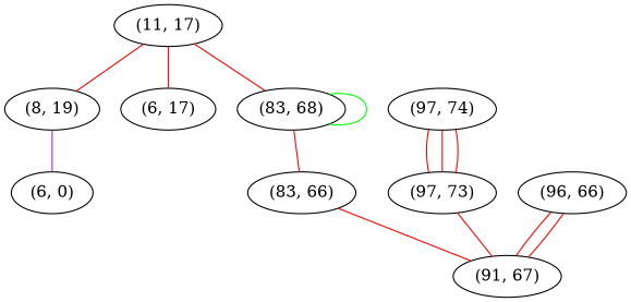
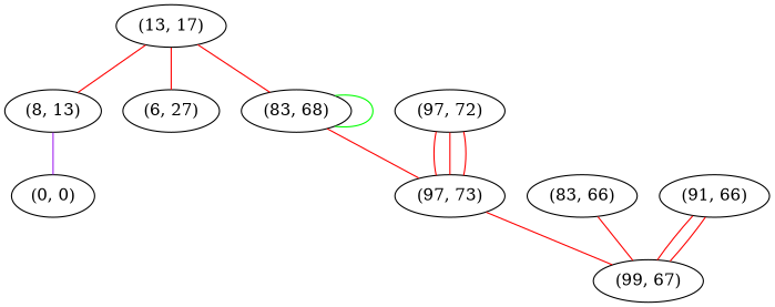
  graph {
    edge [color=red weight=1]
-   "(11, 17)"
-   "(8, 13)" [label="(8, 19)"]
-   "(6, 17)"
+   "(11, 17)" [label="(13, 17)"]
+   "(8, 13)"
+   "(6, 17)" [label="(6, 27)"]
    "(83, 68)"
-   "(0, 0)" [label="(6, 0)"]
+   "(0, 0)"
    "(83, 66)"
-   "(91, 67)"
-   "(97, 72)" [label="(97, 74)"]
+   "(91, 67)" [label="(99, 67)"]
+   "(97, 72)"
    "(97, 73)"
-   "(91, 66)" [label="(96, 66)"]
+   "(91, 66)"
    "(11, 17)" -- "(8, 13)"
    "(11, 17)" -- "(6, 17)"
    "(11, 17)" -- "(83, 68)"
    "(8, 13)" -- "(0, 0)" [color=purple weight=4]
    "(83, 68)" -- "(83, 68)" [color=green weight=2]
-   "(83, 68)" -- "(83, 66)"
+   "(83, 68)" -- "(97, 73)"
    "(83, 66)" -- "(91, 67)"
    "(97, 72)" -- "(97, 73)"
    "(97, 72)" -- "(97, 73)"
    "(97, 72)" -- "(97, 73)"
    "(97, 73)" -- "(91, 67)"
    "(91, 66)" -- "(91, 67)"
    "(91, 66)" -- "(91, 67)"
  }
